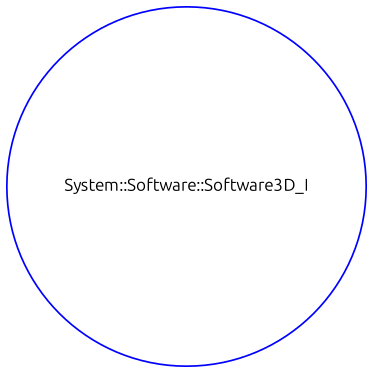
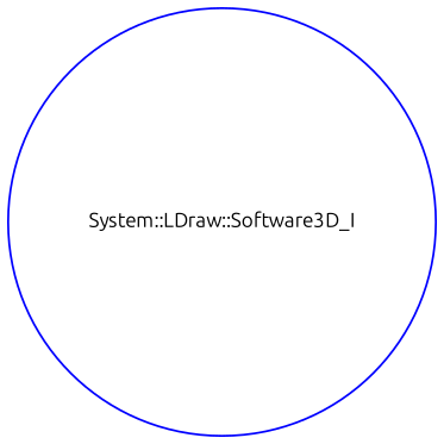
  digraph {
    rankdir=LR
    fontname=Ubuntu
-   n1 [color=blue fillcolor=white fontname=Ubuntu fontsize=10 height=0.2 label="System::Software::Software3D_I" shape=circle style=filled width=0.4]
+   n1 [color=blue fillcolor=white fontname=Ubuntu fontsize=10 height=0.2 label="System::LDraw::Software3D_I" shape=circle style=filled width=0.4]
  }
